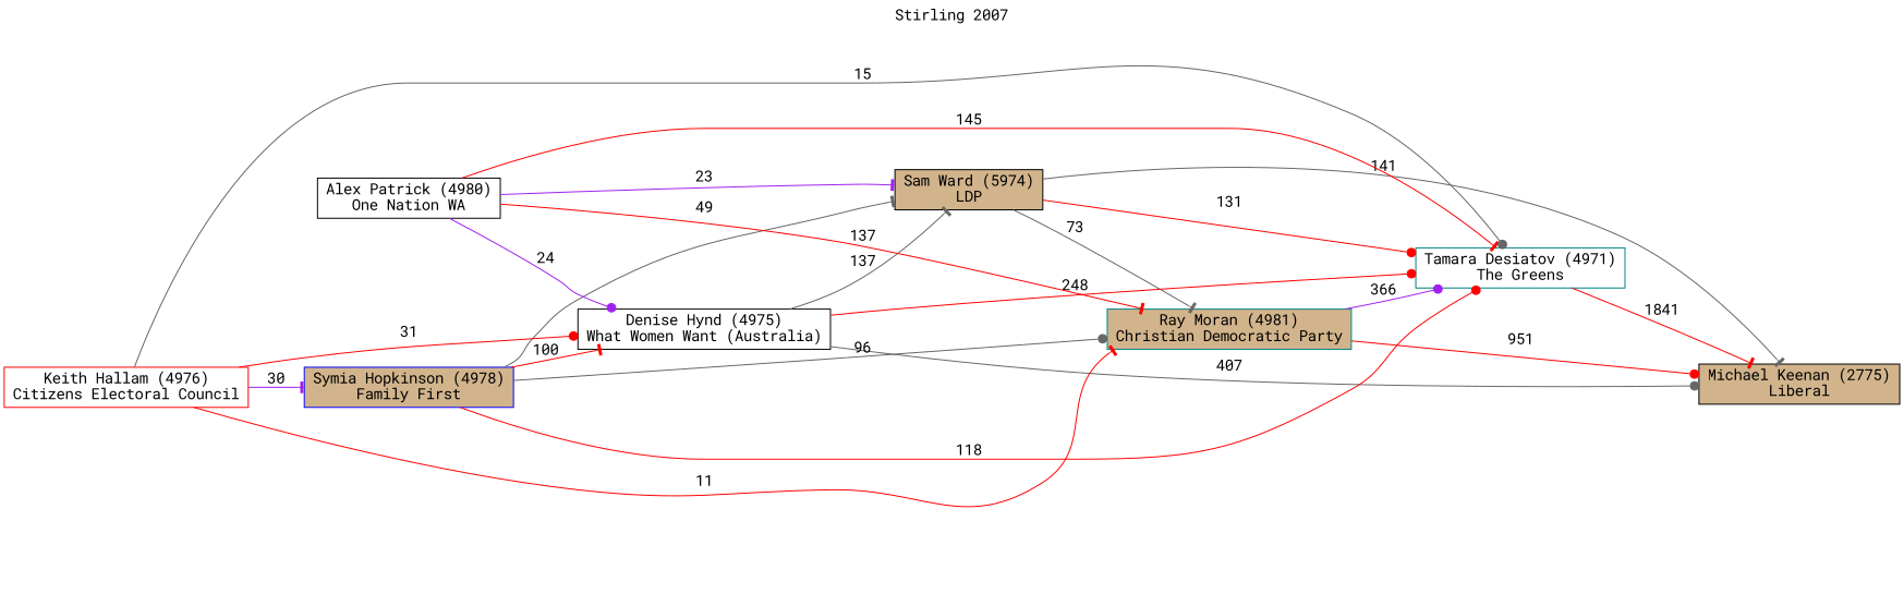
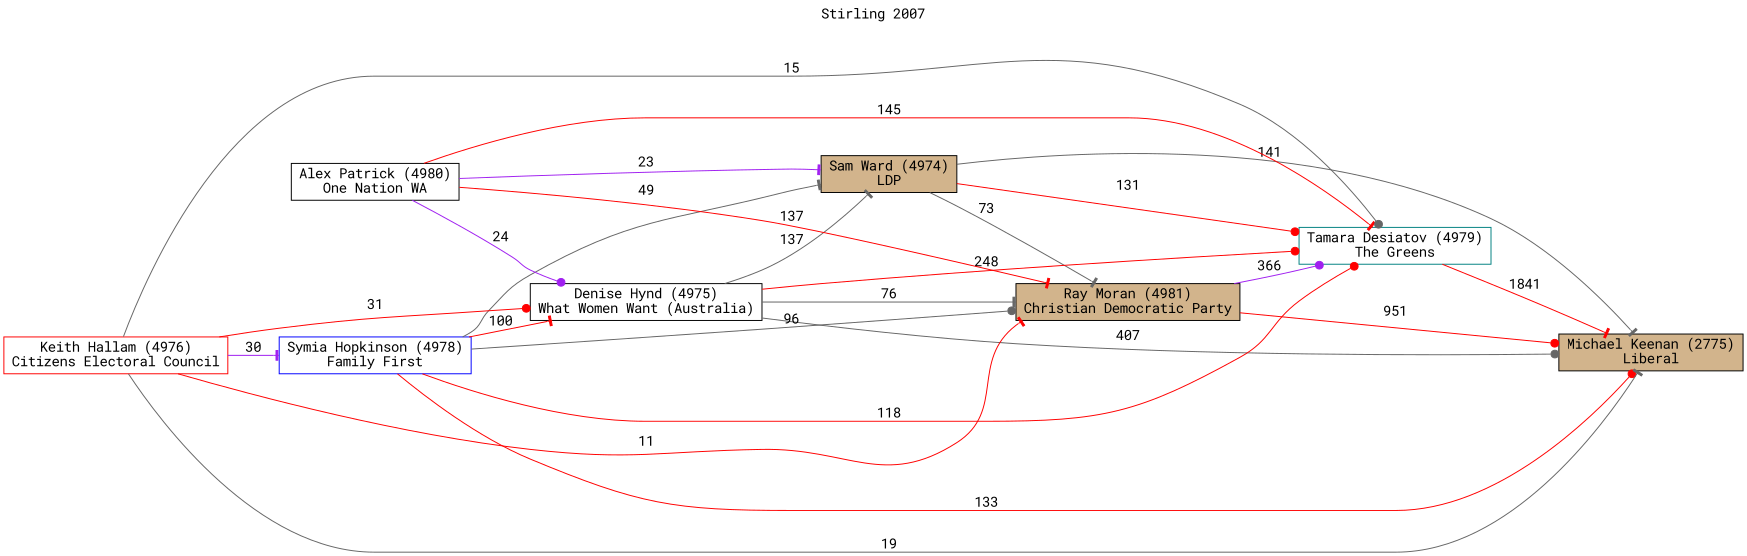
  digraph {
    fontname="Roboto Mono"
    label="Stirling 2007"
    labelloc=t
    mclimit=10
    rankdir=LR
    node [color=black fillcolor=white fontname="Roboto Mono" shape=box style=filled]
    edge [arrowhead=tee color=red fontname="Roboto Mono"]
    n1 [fillcolor=tan label="Michael Keenan (2775)\nLiberal"]
-   n2 [color=teal label="Tamara Desiatov (4971)\nThe Greens"]
-   n3 [color=teal fillcolor=tan label="Ray Moran (4981)\nChristian Democratic Party"]
-   n4 [fillcolor=tan label="Sam Ward (5974)\nLDP"]
+   n2 [color=teal label="Tamara Desiatov (4979)\nThe Greens"]
+   n3 [fillcolor=tan label="Ray Moran (4981)\nChristian Democratic Party"]
+   n4 [fillcolor=tan label="Sam Ward (4974)\nLDP"]
    n5 [label="Denise Hynd (4975)\nWhat Women Want (Australia)"]
-   n6 [color=blue fillcolor=tan label="Symia Hopkinson (4978)\nFamily First"]
+   n6 [color=blue label="Symia Hopkinson (4978)\nFamily First"]
    n7 [label="Alex Patrick (4980)\nOne Nation WA"]
    n8 [color=red label="Keith Hallam (4976)\nCitizens Electoral Council"]
    n2 -> n1 [label=1841]
    n3 -> n1 [arrowhead=dot label=951]
    n3 -> n2 [arrowhead=dot color=purple label=366]
    n4 -> n1 [color=gray40 label=141]
    n4 -> n2 [arrowhead=dot label=131]
    n4 -> n3 [color=gray40 label=73]
    n5 -> n1 [arrowhead=dot color=gray40 label=407]
    n5 -> n2 [arrowhead=dot label=248]
+   n5 -> n3 [color=gray40 label=76]
    n5 -> n4 [color=gray40 label=137]
+   n6 -> n1 [arrowhead=dot label=133]
    n6 -> n2 [arrowhead=dot label=118]
    n6 -> n3 [arrowhead=dot color=gray40 label=96]
    n6 -> n4 [color=gray40 label=49]
    n6 -> n5 [label=100]
    n7 -> n2 [label=145]
    n7 -> n3 [label=137]
    n7 -> n4 [color=purple label=23]
    n7 -> n5 [arrowhead=dot color=purple label=24]
+   n8 -> n1 [color=gray40 label=19]
    n8 -> n2 [arrowhead=dot color=gray40 label=15]
    n8 -> n3 [label=11]
    n8 -> n5 [arrowhead=dot label=31]
    n8 -> n6 [color=purple label=30]
  }
